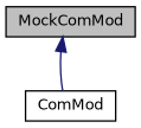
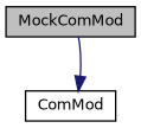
  digraph {
    node [color=black fontname=Helvetica fontsize=10 shape=record style=filled]
    n1 [fillcolor=grey75 fontcolor=black height=0.2 label=MockComMod width=0.4]
    n2 [fillcolor=white height=0.2 label=ComMod width=0.4]
-   n1 -> n2 [color=midnightblue dir=back fontname=Helvetica fontsize=10 labelfontname=Helvetica labelfontsize=10 style=solid]
+   n2 -> n1 [color=midnightblue dir=back fontname=Helvetica fontsize=10 labelfontname=Helvetica labelfontsize=10 style=solid]
  }
